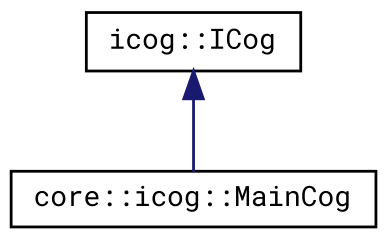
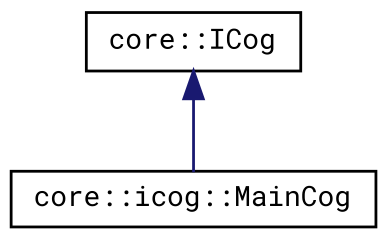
  digraph {
    rankdir=TB
    fontname="Roboto Mono"
    node [color=black fillcolor=white fontname="Roboto Mono" fontsize=10 shape=record style=filled]
-   n1 [height=0.2 label="icog::ICog" width=0.4]
+   n1 [height=0.2 label="core::ICog" width=0.4]
    n2 [height=0.2 label="core::icog::MainCog" width=0.4]
    n1 -> n2 [color=midnightblue dir=back fontname="Roboto Mono" fontsize=10 labelfontname=Helvetica labelfontsize=10 style=solid]
  }
